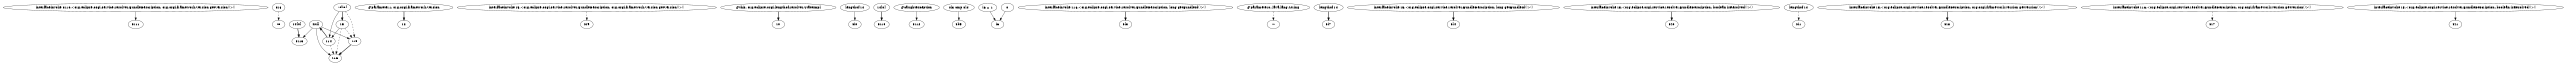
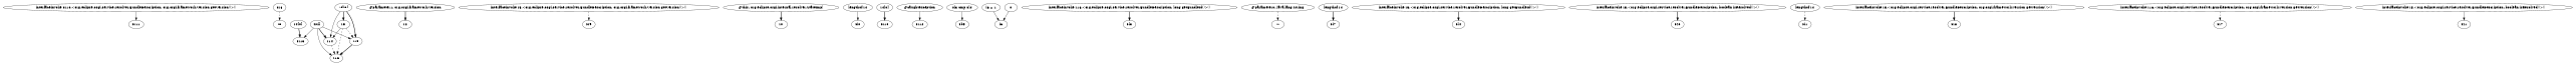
  digraph {
    edge [style=bold]
    n1 [label="interfaceinvoke $r10.<org.eclipse.osgi.service.resolver.BundleDescription: org.osgi.framework.Version getVersion()>()"]
    n2 [label="$r11"]
    n3 [label="$r6"]
    n4 [label=r3]
    n5 [label="r4[0]"]
    n6 [label="$r13"]
    n7 [label="@parameter1: org.osgi.framework.Version"]
    n8 [label=r2]
    n9 [label=null]
    n10 [label=r14]
    n11 [label=r16]
    n12 [label=r15]
    n13 [label="interfaceinvoke r5.<org.eclipse.osgi.service.resolver.BundleDescription: org.osgi.framework.Version getVersion()>()"]
    n14 [label="$r9"]
    n15 [label="r4[i6]"]
    n16 [label=r5]
-   n17 [label="@this: org.eclipse.osgi.lengthof.resolver.StateImpl"]
+   n17 [label="@this: org.eclipse.osgi.internal.resolver.StateImpl"]
    n18 [label=r0]
    n19 [label="lengthof r4"]
    n20 [label="$i0"]
    n21 [label="r4[0]"]
    n22 [label="$r10"]
    n23 [label="@caughtexception"]
    n24 [label="$r12"]
    n25 [label="$l3 cmp $l4"]
    n26 [label="$b5"]
    n27 [label="i6 + 1"]
    n28 [label=i6]
    n29 [label="interfaceinvoke r16.<org.eclipse.osgi.service.resolver.BundleDescription: long getBundleId()>()"]
    n30 [label="$l3"]
    n31 [label="@parameter0: java.lang.String"]
    n32 [label=r1]
    n33 [label="lengthof r4"]
    n34 [label="$i7"]
    n35 [label=0]
    n36 [label="interfaceinvoke r5.<org.eclipse.osgi.service.resolver.BundleDescription: long getBundleId()>()"]
    n37 [label="$l4"]
    n38 [label="interfaceinvoke r5.<org.eclipse.osgi.service.resolver.BundleDescription: boolean isResolved()>()"]
    n39 [label="$z0"]
    n40 [label="lengthof r4"]
    n41 [label="$i1"]
    n42 [label="interfaceinvoke r5.<org.eclipse.osgi.service.resolver.BundleDescription: org.osgi.framework.Version getVersion()>()"]
    n43 [label="$r8"]
    n44 [label="interfaceinvoke r16.<org.eclipse.osgi.service.resolver.BundleDescription: org.osgi.framework.Version getVersion()>()"]
    n45 [label="$r7"]
    n46 [label="interfaceinvoke r5.<org.eclipse.osgi.service.resolver.BundleDescription: boolean isResolved()>()"]
    n47 [label="$z1"]
    n1 -> n2 [style=solid]
    n3 -> n4 [style=dashed]
    n5 -> n6
    n7 -> n8
    n9 -> n6 [style=solid]
-   n10 -> n9
+   n9 -> n10
    n9 -> n11 [style=solid]
    n9 -> n12 [style=solid]
    n10 -> n11 [style=dashed]
    n12 -> n11
    n13 -> n14 [style=dashed]
    n15 -> n10 [style=solid]
-   n15 -> n12 [style=dashed]
+   n15 -> n12
    n15 -> n16
    n16 -> n10 [style=solid]
    n16 -> n11 [style=dashed]
    n16 -> n12 [style=dashed]
    n17 -> n18
    n19 -> n20 [style=solid]
    n21 -> n22
    n23 -> n24 [style=solid]
    n25 -> n26 [style=solid]
    n27 -> n28 [style=solid]
    n29 -> n30
    n31 -> n32 [style=dashed]
    n33 -> n34
    n35 -> n28 [style=solid]
    n36 -> n37
    n38 -> n39
    n40 -> n41 [style=dashed]
    n42 -> n43
    n44 -> n45 [style=dashed]
    n46 -> n47 [style=solid]
  }
